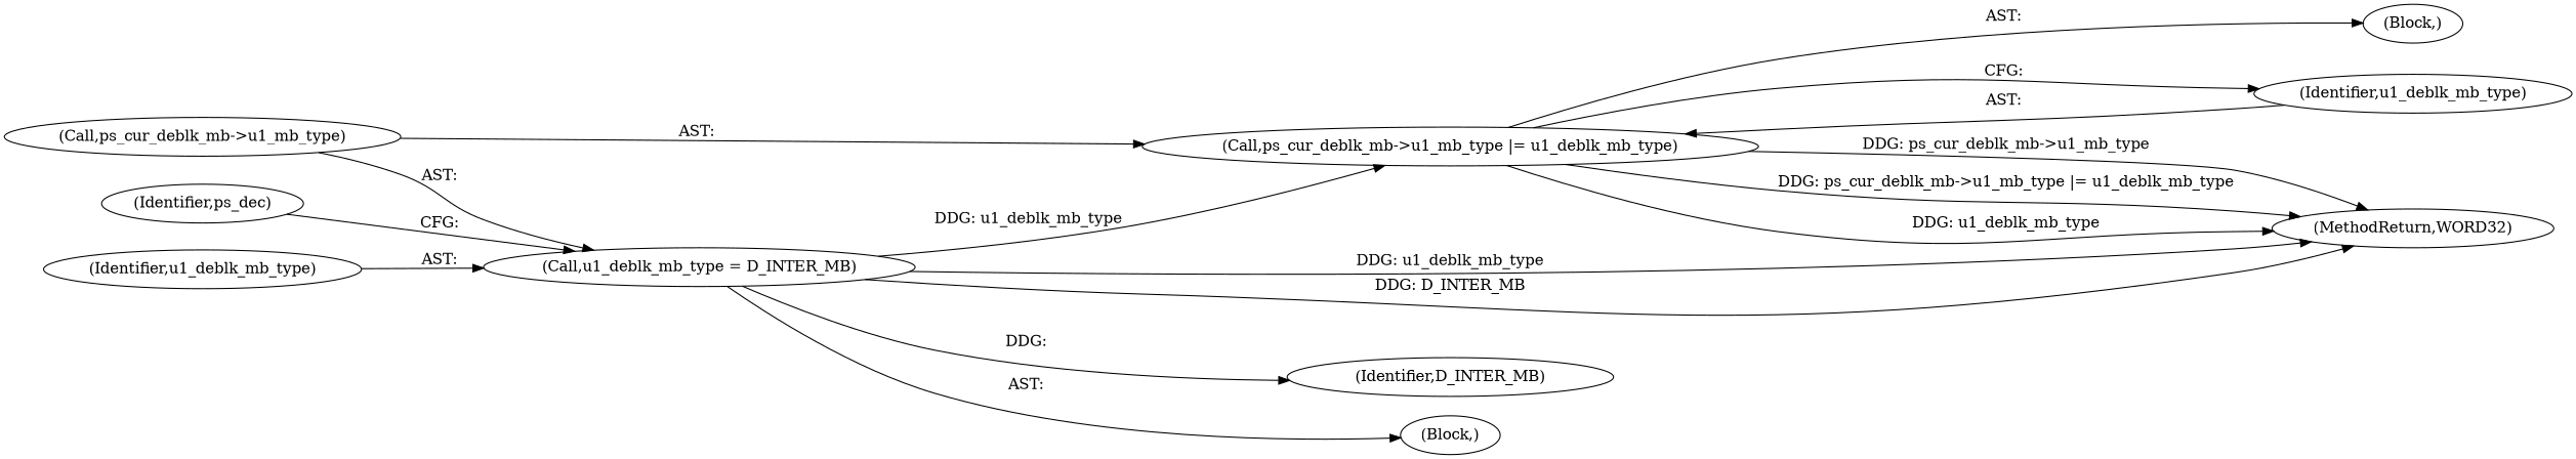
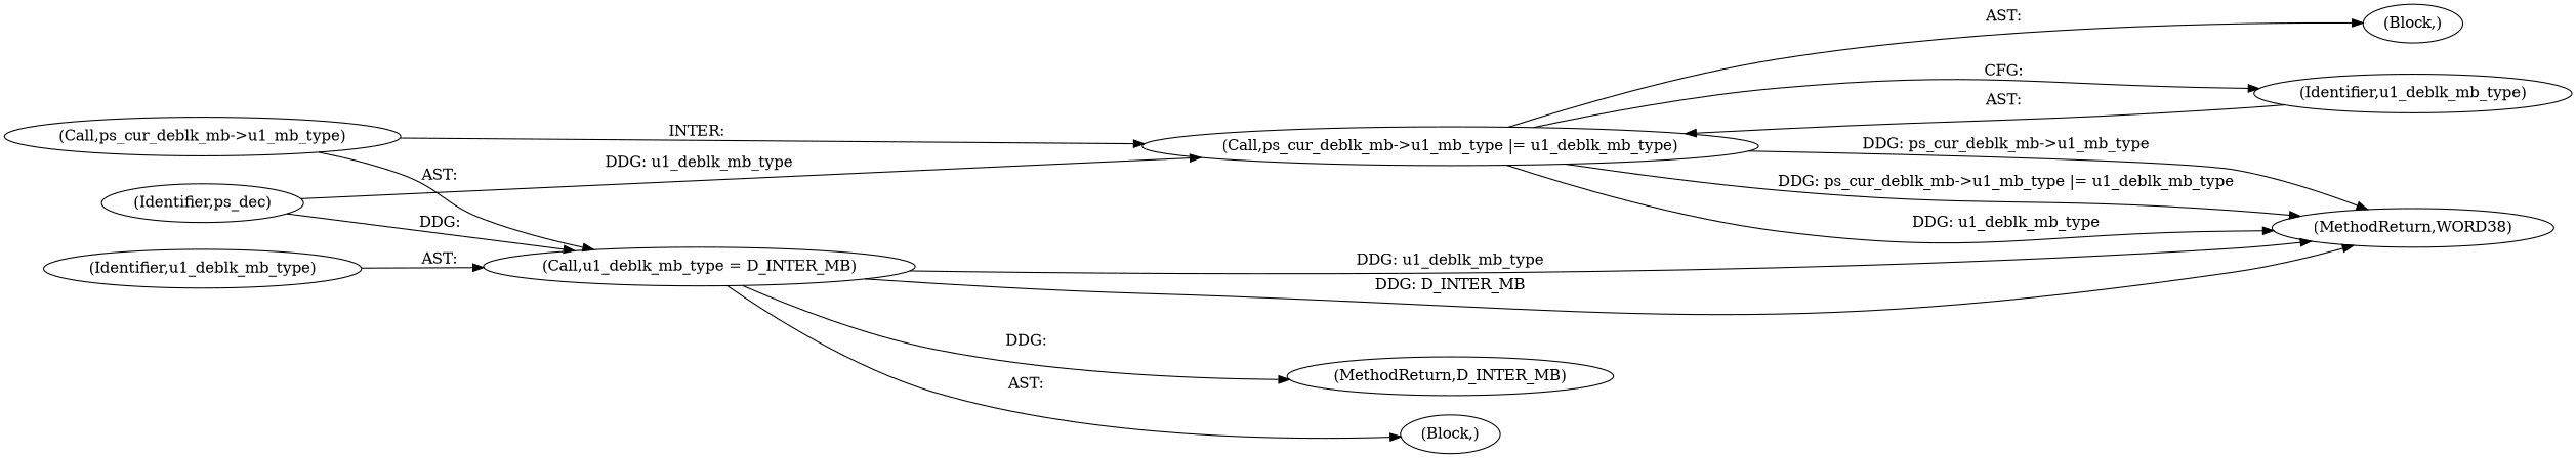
  digraph {
    rankdir=LR
    n1 [label="(Call,ps_cur_deblk_mb->u1_mb_type |= u1_deblk_mb_type)"]
    n2 [label="(Block,)"]
    n3 [label="(Identifier,u1_deblk_mb_type)"]
-   n4 [label="(MethodReturn,WORD32)"]
+   n4 [label="(MethodReturn,WORD38)"]
    n5 [label="(Call,u1_deblk_mb_type = D_INTER_MB)"]
-   n6 [label="(Identifier,D_INTER_MB)"]
+   n6 [label="(MethodReturn,D_INTER_MB)"]
    n7 [label="(Block,)"]
    n8 [label="(Identifier,ps_dec)"]
    n9 [label="(Call,ps_cur_deblk_mb->u1_mb_type)"]
    n10 [label="(Identifier,u1_deblk_mb_type)"]
    n1 -> n2 [label="AST: "]
    n1 -> n3 [label="CFG: "]
    n1 -> n4 [label="DDG: ps_cur_deblk_mb->u1_mb_type"]
    n1 -> n4 [label="DDG: ps_cur_deblk_mb->u1_mb_type |= u1_deblk_mb_type"]
    n1 -> n4 [label="DDG: u1_deblk_mb_type"]
    n3 -> n1 [label="AST: "]
-   n5 -> n1 [label="DDG: u1_deblk_mb_type"]
+   n8 -> n1 [label="DDG: u1_deblk_mb_type"]
    n5 -> n4 [label="DDG: u1_deblk_mb_type"]
    n5 -> n4 [label="DDG: D_INTER_MB"]
    n5 -> n6 [label="DDG: "]
    n5 -> n7 [label="AST: "]
-   n8 -> n5 [label="CFG: "]
-   n9 -> n1 [label="AST: "]
+   n8 -> n5 [label="DDG: "]
+   n9 -> n1 [label="INTER: "]
    n9 -> n5 [label="AST: "]
    n10 -> n5 [label="AST: "]
  }
